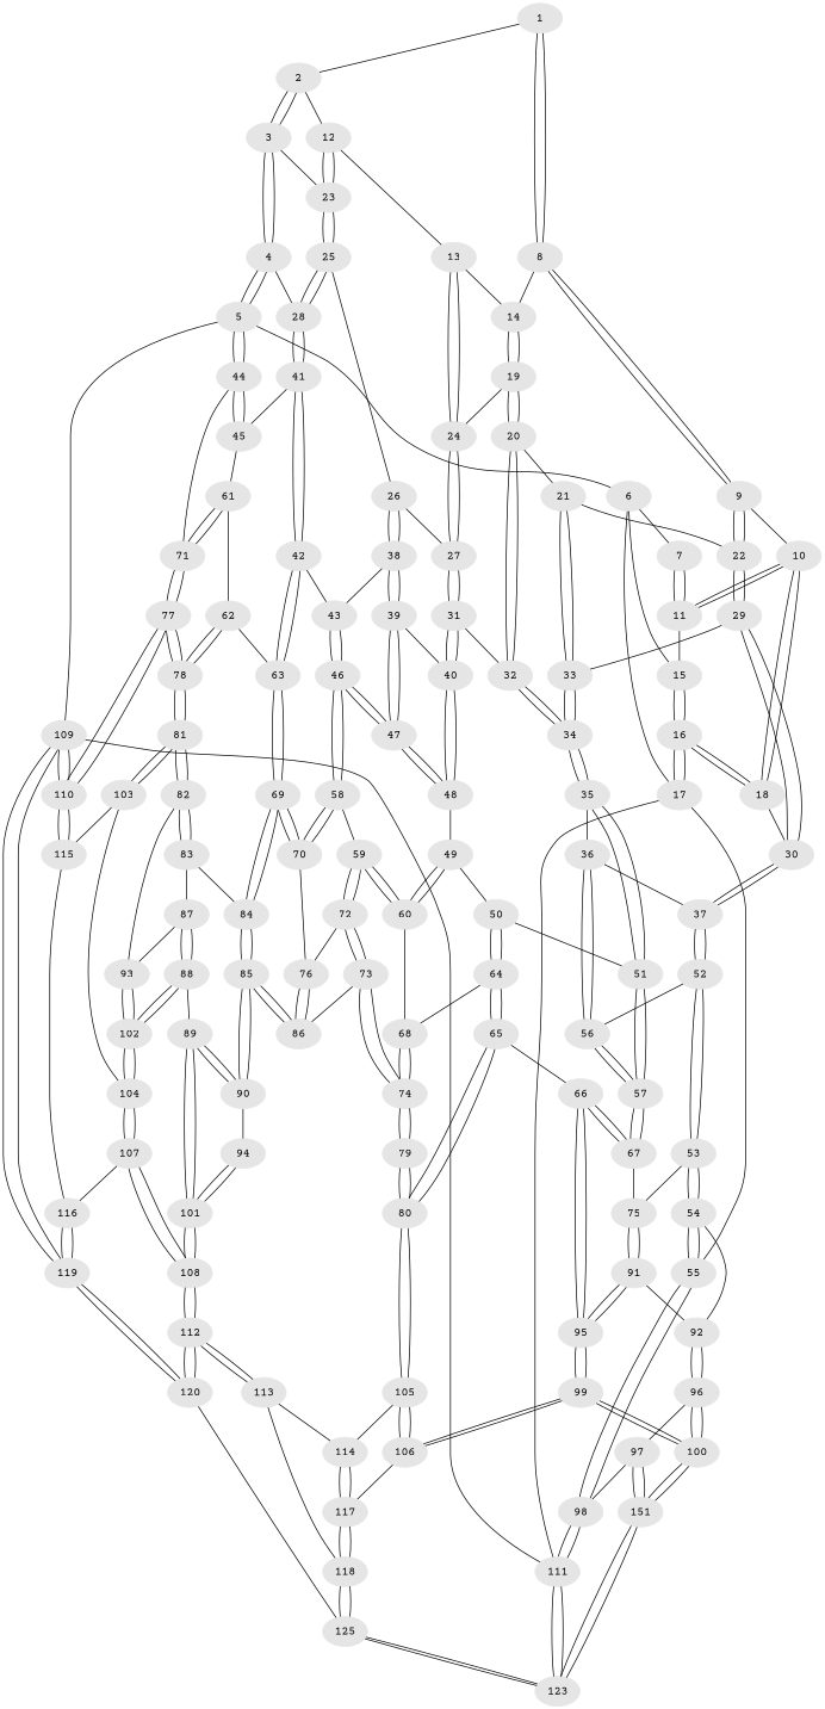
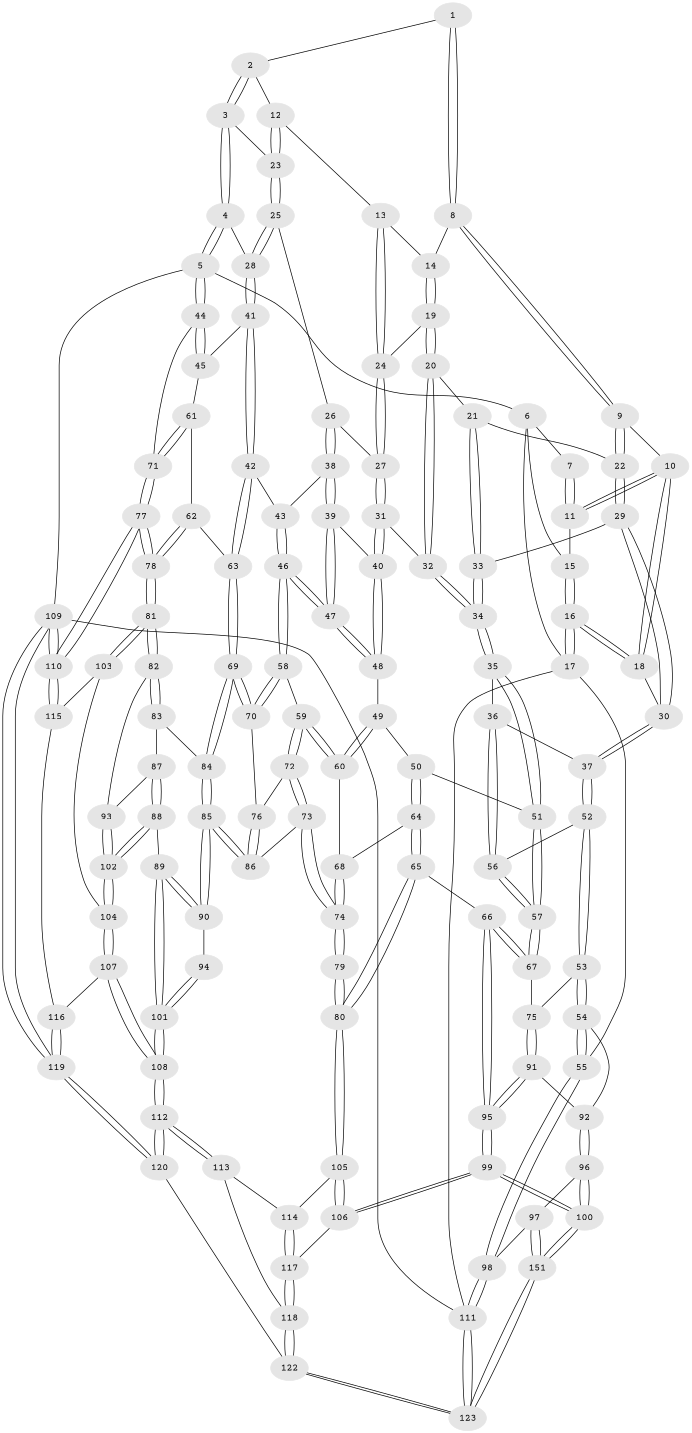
  graph {
    fontname="Courier Prime"
    node [color=gray90 fontname="Courier Prime" style=filled]
    edge [fontname="Courier Prime"]
    1
    2
    8
    3
    12
    9
    14
    4
    23
    13
    5
    28
    25
    6
    44
    109
    41
    7
    15
    17
    45
    71
    111
    110
    119
    11
    16
    55
    10
    22
    19
    18
    29
    30
    24
    27
    20
    98
    123
    37
    21
    32
    33
    34
    26
    31
    38
    39
    43
    40
    42
    52
    48
    35
    36
    51
    56
    57
    53
    47
    46
    49
    63
    61
    69
    58
    77
    62
    59
    70
    50
    60
    64
    68
    65
    67
    54
    75
    92
    91
    96
    72
    76
    73
    74
    78
    81
    84
    66
    80
    95
    105
    99
    79
    85
    86
    115
    82
    103
    94
    101
    106
    114
    83
    93
    104
    87
    102
    88
    90
    89
    108
    97
    100
    n115 [label=151]
    117
    112
    107
    116
    118
    113
    120
-   122 [label=125]
+   122
    1 -- 2
    1 -- 8
    1 -- 8
    2 -- 3
    2 -- 3
    2 -- 12
    8 -- 9
    8 -- 9
    8 -- 14
    3 -- 4
    3 -- 4
    3 -- 23
    12 -- 23
    12 -- 23
    12 -- 13
    9 -- 10
    9 -- 22
    9 -- 22
    14 -- 19
    14 -- 19
    4 -- 5
    4 -- 5
    4 -- 28
    23 -- 25
    23 -- 25
    13 -- 14
    13 -- 24
    13 -- 24
    5 -- 6
    5 -- 44
    5 -- 44
    5 -- 109
    28 -- 41
    28 -- 41
    25 -- 28
    25 -- 28
    25 -- 26
    6 -- 7
    6 -- 15
    6 -- 17
    44 -- 45
    44 -- 45
    44 -- 71
    109 -- 111
    109 -- 110
    109 -- 110
    109 -- 119
    109 -- 119
    41 -- 45
    41 -- 42
    41 -- 42
    7 -- 11
    7 -- 11
    15 -- 16
    15 -- 16
    17 -- 111
    17 -- 55
    45 -- 61
    71 -- 77
    71 -- 77
    111 -- 123
    111 -- 123
    110 -- 115
    110 -- 115
    119 -- 120
    119 -- 120
    11 -- 15
    16 -- 17
    16 -- 17
    16 -- 18
    16 -- 18
    55 -- 98
    55 -- 98
    10 -- 11
    10 -- 11
    10 -- 18
    10 -- 18
    22 -- 29
    22 -- 29
    19 -- 24
    19 -- 20
    19 -- 20
    18 -- 30
    29 -- 30
    29 -- 30
    29 -- 33
    30 -- 37
    30 -- 37
    24 -- 27
    24 -- 27
    27 -- 31
    27 -- 31
    20 -- 21
    20 -- 32
    20 -- 32
    98 -- 111
    98 -- 111
    37 -- 52
    37 -- 52
    21 -- 22
    21 -- 33
    21 -- 33
    32 -- 34
    32 -- 34
    33 -- 34
    33 -- 34
    34 -- 35
    34 -- 35
    26 -- 27
    26 -- 38
    26 -- 38
    31 -- 32
    31 -- 40
    31 -- 40
    38 -- 39
    38 -- 39
    38 -- 43
    39 -- 40
    39 -- 47
    39 -- 47
    43 -- 46
    43 -- 46
    40 -- 48
    40 -- 48
    42 -- 43
    42 -- 63
    42 -- 63
    52 -- 56
    52 -- 53
    52 -- 53
    48 -- 49
    35 -- 36
    35 -- 51
    35 -- 51
    36 -- 37
    36 -- 56
    36 -- 56
    51 -- 57
    51 -- 57
    56 -- 57
    56 -- 57
    57 -- 67
    57 -- 67
    53 -- 54
    53 -- 54
    53 -- 75
    47 -- 48
    47 -- 48
    46 -- 47
    46 -- 47
    46 -- 58
    46 -- 58
    49 -- 50
    49 -- 60
    49 -- 60
    63 -- 69
    63 -- 69
    61 -- 71
    61 -- 71
    61 -- 62
    69 -- 70
    69 -- 70
    69 -- 84
    69 -- 84
    58 -- 59
    58 -- 70
    58 -- 70
    77 -- 110
    77 -- 110
    77 -- 78
    77 -- 78
    62 -- 63
    62 -- 78
    62 -- 78
    59 -- 60
    59 -- 60
    59 -- 72
    59 -- 72
    70 -- 76
    50 -- 51
    50 -- 64
    50 -- 64
    60 -- 68
    64 -- 68
    64 -- 65
    64 -- 65
    68 -- 74
    68 -- 74
    65 -- 66
    65 -- 80
    65 -- 80
    67 -- 75
    54 -- 55
    54 -- 55
    54 -- 92
    75 -- 91
    75 -- 91
    92 -- 96
    92 -- 96
    91 -- 92
    91 -- 95
    91 -- 95
    96 -- 97
    96 -- 100
    96 -- 100
    72 -- 76
    72 -- 73
    72 -- 73
    76 -- 86
    76 -- 86
    73 -- 74
    73 -- 74
    73 -- 86
    74 -- 79
    74 -- 79
    78 -- 81
    78 -- 81
    81 -- 82
    81 -- 82
    81 -- 103
    81 -- 103
    84 -- 85
    84 -- 85
    66 -- 67
    66 -- 67
    66 -- 95
    66 -- 95
    80 -- 105
    80 -- 105
    95 -- 99
    95 -- 99
    105 -- 106
    105 -- 106
    105 -- 114
    99 -- 106
    99 -- 106
    99 -- 100
    99 -- 100
    79 -- 80
    79 -- 80
    85 -- 86
    85 -- 86
    85 -- 90
    85 -- 90
    115 -- 116
    82 -- 83
    82 -- 83
    82 -- 93
    103 -- 115
    103 -- 104
    94 -- 101
    94 -- 101
    101 -- 108
    101 -- 108
    106 -- 117
    114 -- 117
    114 -- 117
    83 -- 84
    83 -- 87
    93 -- 102
    93 -- 102
    104 -- 107
    104 -- 107
    87 -- 93
    87 -- 88
    87 -- 88
    102 -- 104
    102 -- 104
    88 -- 102
    88 -- 102
    88 -- 89
    90 -- 94
    89 -- 101
    89 -- 101
    89 -- 90
    89 -- 90
    108 -- 112
    108 -- 112
    97 -- 98
    97 -- n115
    97 -- n115
    100 -- n115
    100 -- n115
    n115 -- 123
    n115 -- 123
    117 -- 118
    117 -- 118
    112 -- 113
    112 -- 113
    112 -- 120
    112 -- 120
    107 -- 108
    107 -- 108
    107 -- 116
    116 -- 119
    116 -- 119
    118 -- 122
    118 -- 122
    113 -- 114
    113 -- 118
    120 -- 122
    122 -- 123
    122 -- 123
  }
